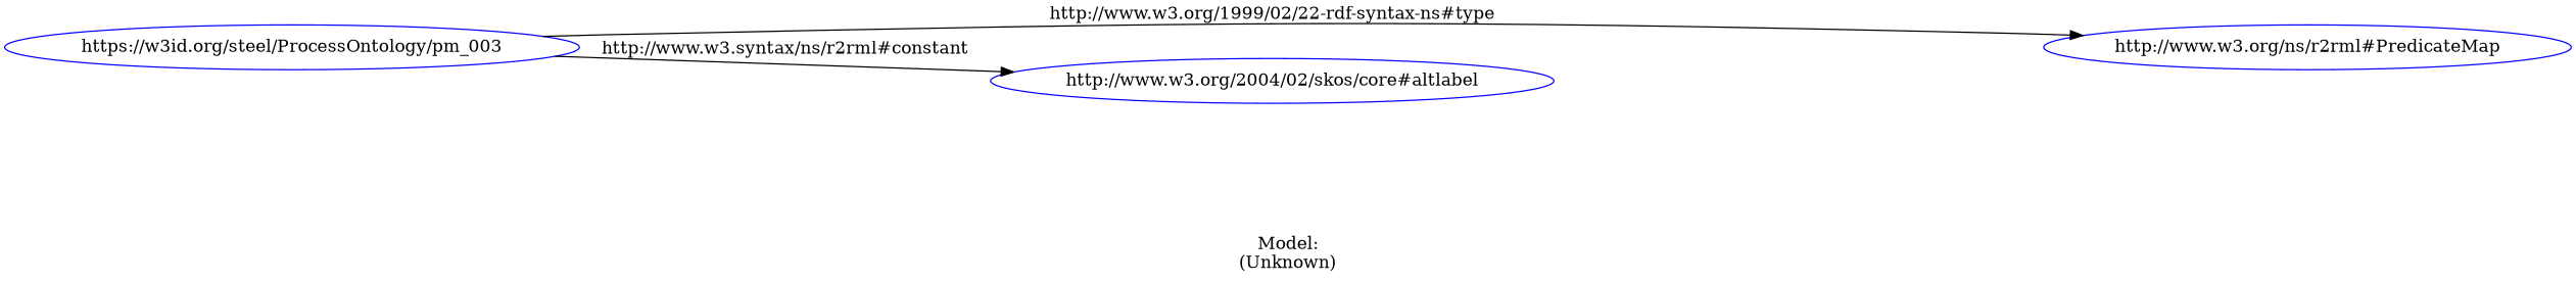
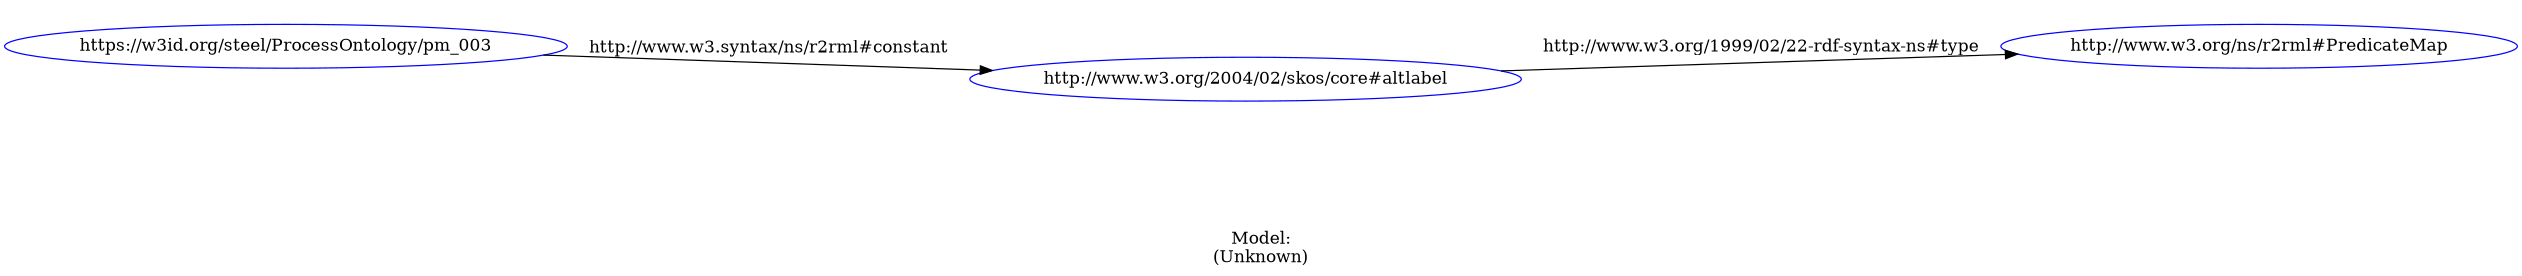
  digraph {
    fontname="DejaVu Serif"
    label="\n\nModel:\n(Unknown)"
    rankdir=LR
    node [color=blue fontname="DejaVu Serif" shape=ellipse]
    edge [fontname="DejaVu Serif"]
    n1 [label="https://w3id.org/steel/ProcessOntology/pm_003"]
    n2 [label="http://www.w3.org/ns/r2rml#PredicateMap"]
    n3 [label="http://www.w3.org/2004/02/skos/core#altlabel"]
-   n1 -> n2 [label="http://www.w3.org/1999/02/22-rdf-syntax-ns#type"]
+   n3 -> n2 [label="http://www.w3.org/1999/02/22-rdf-syntax-ns#type"]
    n1 -> n3 [label="http://www.w3.syntax/ns/r2rml#constant"]
  }
